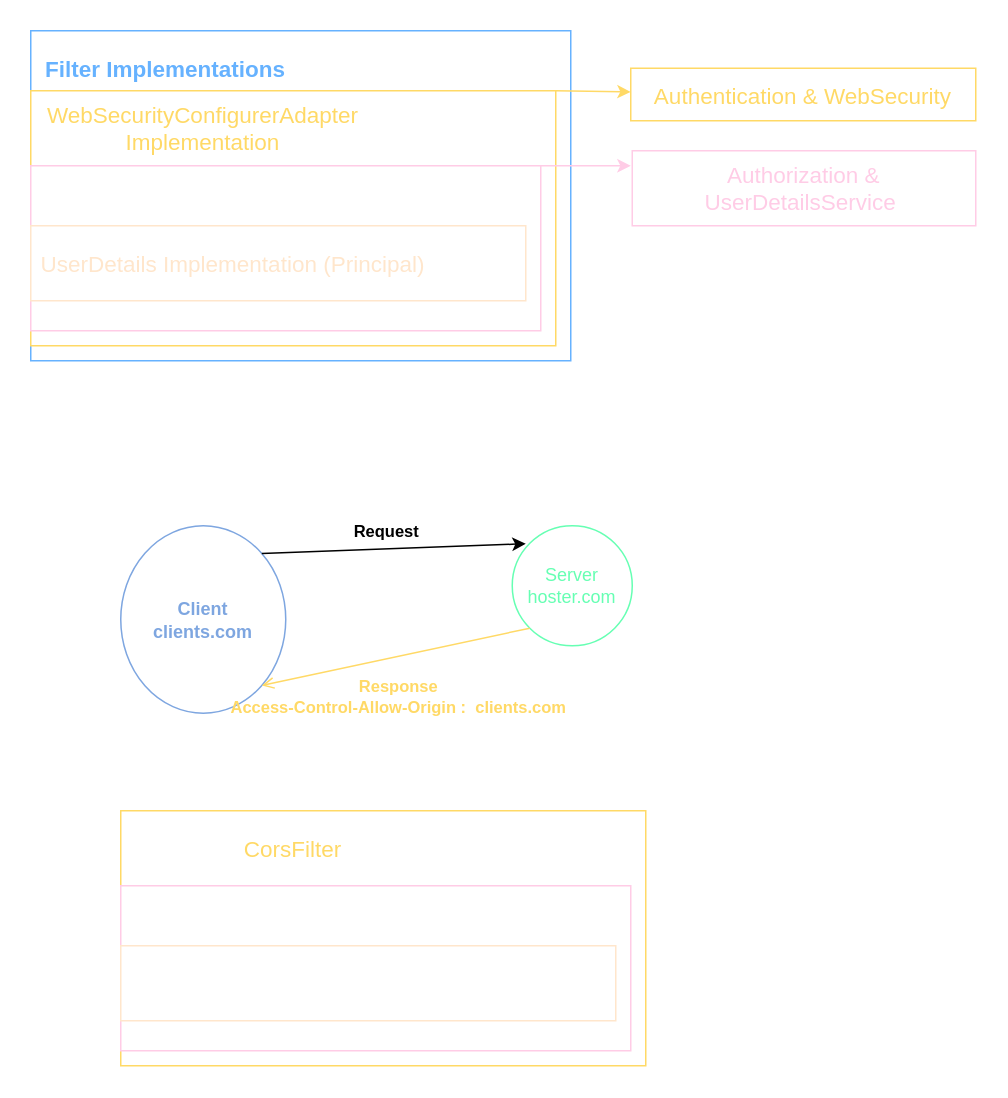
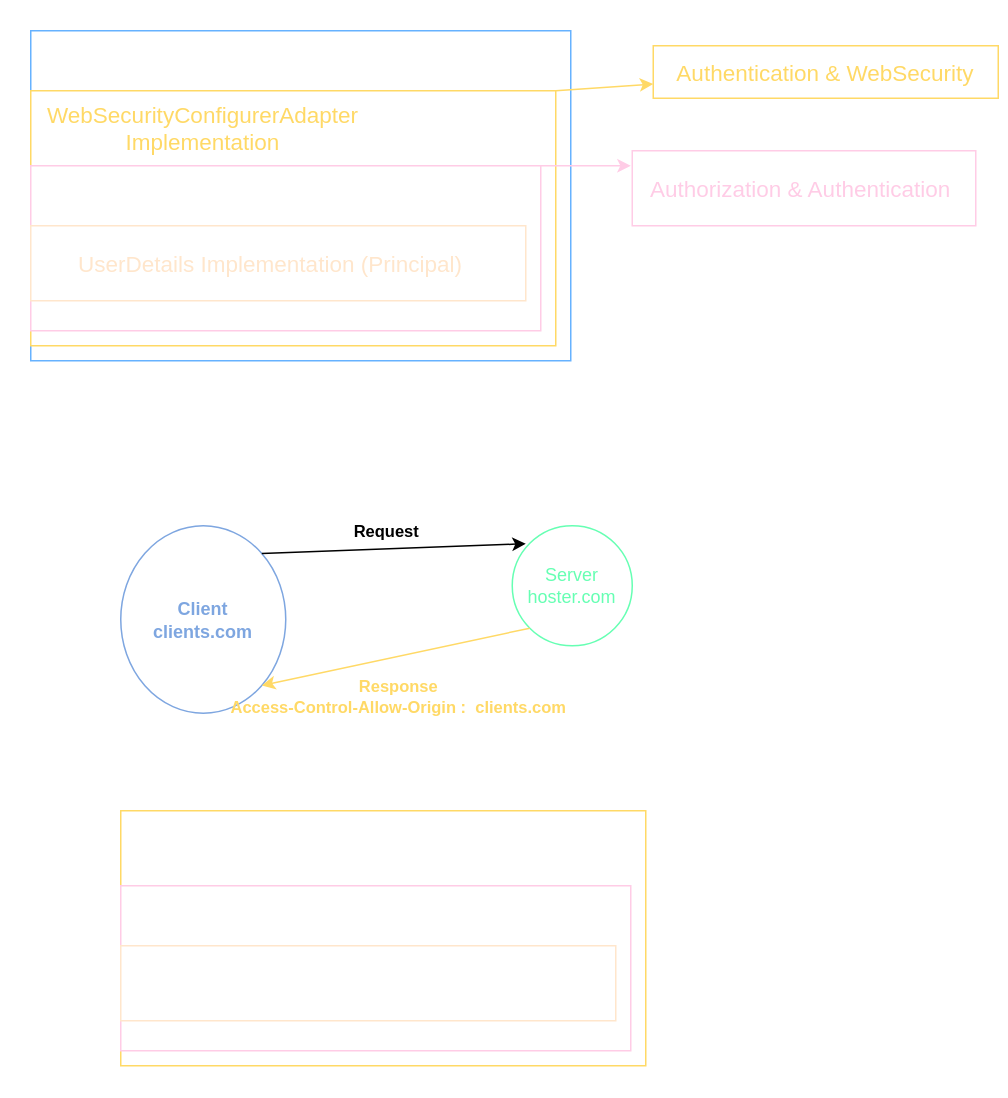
  <mxCell id="0" />
  <mxCell id="1" parent="0" />
  <mxCell id="2" value="" style="rounded=0;whiteSpace=wrap;html=1;shadow=0;fontSize=15;fontColor=#FFD966;strokeWidth=1;fillColor=default;strokeColor=#66B2FF;" parent="1" vertex="1"><mxGeometry x="20" y="20" width="360" height="220" as="geometry" /></mxCell>
- <mxCell id="3" value="&lt;b&gt;Filter Implementations&lt;/b&gt;" style="text;html=1;strokeColor=none;fillColor=none;align=center;verticalAlign=middle;whiteSpace=wrap;rounded=0;fontColor=#66B2FF;fontSize=15;" parent="1" vertex="1"><mxGeometry x="20" y="30" width="180" height="30" as="geometry" /></mxCell>
  <mxCell id="4" value="" style="rounded=0;whiteSpace=wrap;html=1;shadow=0;fontSize=15;fontColor=#FFD966;strokeWidth=1;fillColor=default;strokeColor=#FFD966;" parent="1" vertex="1"><mxGeometry x="20" y="60" width="350" height="170" as="geometry" /></mxCell>
  <mxCell id="5" value="WebSecurityConfigurerAdapter&lt;br&gt;Implementation" style="text;html=1;strokeColor=none;fillColor=none;align=center;verticalAlign=middle;whiteSpace=wrap;rounded=0;fontSize=15;fontColor=#FFD966;" parent="1" vertex="1"><mxGeometry x="20" y="60" width="230" height="50" as="geometry" /></mxCell>
  <mxCell id="6" value="" style="rounded=0;whiteSpace=wrap;html=1;shadow=0;fontSize=15;fontColor=#FFD966;strokeWidth=1;fillColor=default;strokeColor=#FFCCE6;" parent="1" vertex="1"><mxGeometry x="20" y="110" width="340" height="110" as="geometry" /></mxCell>
  <mxCell id="7" value="" style="rounded=0;whiteSpace=wrap;html=1;shadow=0;fontSize=15;fontColor=#FFD966;strokeWidth=1;fillColor=default;strokeColor=#FFE6CC;" parent="1" vertex="1"><mxGeometry x="20" y="150" width="330" height="50" as="geometry" /></mxCell>
- <mxCell id="8" value="UserDetails Implementation (Principal)" style="text;html=1;strokeColor=none;fillColor=none;align=center;verticalAlign=middle;whiteSpace=wrap;rounded=0;shadow=0;fontSize=15;fontColor=#FFE6CC;" parent="1" vertex="1"><mxGeometry x="20" y="160" width="270" height="30" as="geometry" /></mxCell>
+ <mxCell id="8" value="UserDetails Implementation (Principal)" style="text;html=1;strokeColor=none;fillColor=none;align=center;verticalAlign=middle;whiteSpace=wrap;rounded=0;shadow=0;fontSize=15;fontColor=#FFE6CC;" parent="1" vertex="1"><mxGeometry x="45" y="160" width="270" height="30" as="geometry" /></mxCell>
  <mxCell id="9" style="edgeStyle=orthogonalEdgeStyle;rounded=0;orthogonalLoop=1;jettySize=auto;html=1;exitX=0.5;exitY=1;exitDx=0;exitDy=0;fontSize=15;fontColor=#FFD966;" parent="1" source="8" target="8" edge="1"><mxGeometry relative="1" as="geometry" /></mxCell>
  <mxCell id="10" value="" style="endArrow=classic;html=1;rounded=0;fontSize=15;fontColor=#66B2FF;exitX=1;exitY=0;exitDx=0;exitDy=0;strokeColor=#FFD966;" parent="1" source="4" target="11" edge="1"><mxGeometry width="50" height="50" relative="1" as="geometry"><mxPoint x="420" y="120" as="sourcePoint" /><mxPoint x="450" y="60" as="targetPoint" /></mxGeometry></mxCell>
- <mxCell id="11" value="&lt;font color=&quot;#ffd966&quot;&gt;Authentication &amp;amp; WebSecurity&lt;/font&gt;" style="text;html=1;strokeColor=#FFD966;fillColor=none;align=center;verticalAlign=middle;whiteSpace=wrap;rounded=0;shadow=0;fontSize=15;fontColor=#66B2FF;" parent="1" vertex="1"><mxGeometry x="420" y="45" width="230" height="35" as="geometry" /></mxCell>
+ <mxCell id="11" value="&lt;font color=&quot;#ffd966&quot;&gt;Authentication &amp;amp; WebSecurity&lt;/font&gt;" style="text;html=1;strokeColor=#FFD966;fillColor=none;align=center;verticalAlign=middle;whiteSpace=wrap;rounded=0;shadow=0;fontSize=15;fontColor=#66B2FF;" parent="1" vertex="1"><mxGeometry x="435" y="30" width="230" height="35" as="geometry" /></mxCell>
  <mxCell id="12" value="" style="endArrow=classic;html=1;rounded=0;fontSize=15;fontColor=#FFD966;strokeColor=#FFCCE6;exitX=1;exitY=0;exitDx=0;exitDy=0;" parent="1" source="6" edge="1"><mxGeometry width="50" height="50" relative="1" as="geometry"><mxPoint x="480" y="230" as="sourcePoint" /><mxPoint x="420" y="110" as="targetPoint" /></mxGeometry></mxCell>
- <mxCell id="13" value="Authorization &amp;amp; UserDetailsService&amp;nbsp;" style="text;html=1;strokeColor=#FFCCE6;fillColor=none;align=center;verticalAlign=middle;whiteSpace=wrap;rounded=0;fontColor=#FFCCE6;fontSize=15;" parent="1" vertex="1"><mxGeometry x="421" y="100" width="229" height="50" as="geometry" /></mxCell>
+ <mxCell id="13" value="Authorization &amp;amp; Authentication&amp;nbsp;" style="text;html=1;strokeColor=#FFCCE6;fillColor=none;align=center;verticalAlign=middle;whiteSpace=wrap;rounded=0;fontColor=#FFCCE6;fontSize=15;" parent="1" vertex="1"><mxGeometry x="421" y="100" width="229" height="50" as="geometry" /></mxCell>
  <mxCell id="14" value="Client&lt;br&gt;clients.com" style="ellipse;whiteSpace=wrap;html=1;aspect=fixed;strokeColor=#7EA6E0;fontColor=#7EA6E0;fontStyle=1;labelBackgroundColor=none;fillColor=none;" parent="1" vertex="1"><mxGeometry x="80" y="350" width="110" height="125" as="geometry" /></mxCell>
  <mxCell id="15" value="" style="endArrow=classic;html=1;rounded=0;exitX=1;exitY=0;exitDx=0;exitDy=0;" parent="1" source="14" edge="1"><mxGeometry width="50" height="50" relative="1" as="geometry"><mxPoint x="160" y="400" as="sourcePoint" /><mxPoint x="350" y="362" as="targetPoint" /></mxGeometry></mxCell>
  <mxCell id="16" value="Request" style="edgeLabel;html=1;align=center;verticalAlign=middle;resizable=0;points=[];fontStyle=1;labelBackgroundColor=none;" parent="15" vertex="1" connectable="0"><mxGeometry x="-0.229" y="-2" relative="1" as="geometry"><mxPoint x="14" y="-14" as="offset" /></mxGeometry></mxCell>
  <mxCell id="17" value="Server&lt;br&gt;hoster.com" style="ellipse;whiteSpace=wrap;html=1;aspect=fixed;strokeColor=#66FFB3;fontColor=#66FFB3;labelBackgroundColor=none;fillColor=none;" parent="1" vertex="1"><mxGeometry x="341" y="350" width="80" height="80" as="geometry" /></mxCell>
- <mxCell id="18" value="" style="endArrow=open;html=1;rounded=0;fontColor=#FFD966;exitX=0;exitY=1;exitDx=0;exitDy=0;entryX=1;entryY=1;entryDx=0;entryDy=0;strokeColor=#FFD966;" parent="1" source="17" target="14" edge="1"><mxGeometry width="50" height="50" relative="1" as="geometry"><mxPoint x="130" y="500" as="sourcePoint" /><mxPoint x="180" y="450" as="targetPoint" /></mxGeometry></mxCell>
+ <mxCell id="18" value="" style="endArrow=classic;html=1;rounded=0;fontColor=#FFD966;exitX=0;exitY=1;exitDx=0;exitDy=0;entryX=1;entryY=1;entryDx=0;entryDy=0;strokeColor=#FFD966;" parent="1" source="17" target="14" edge="1"><mxGeometry width="50" height="50" relative="1" as="geometry"><mxPoint x="130" y="500" as="sourcePoint" /><mxPoint x="180" y="450" as="targetPoint" /></mxGeometry></mxCell>
  <mxCell id="19" value="Response&lt;br&gt;Access-Control-Allow-Origin :&amp;nbsp; clients.com" style="edgeLabel;html=1;align=center;verticalAlign=middle;resizable=0;points=[];fontColor=#FFD966;labelBackgroundColor=none;fontStyle=1" parent="18" vertex="1" connectable="0"><mxGeometry x="0.21" y="-2" relative="1" as="geometry"><mxPoint x="21" y="24" as="offset" /></mxGeometry></mxCell>
  <mxCell id="20" value="" style="rounded=0;whiteSpace=wrap;html=1;shadow=0;fontSize=15;fontColor=#FFD966;strokeWidth=1;fillColor=default;strokeColor=#FFD966;" parent="1" vertex="1"><mxGeometry x="80" y="540" width="350" height="170" as="geometry" /></mxCell>
- <mxCell id="21" value="CorsFilter" style="text;html=1;strokeColor=none;fillColor=none;align=center;verticalAlign=middle;whiteSpace=wrap;rounded=0;fontSize=15;fontColor=#FFD966;" parent="1" vertex="1"><mxGeometry x="80" y="540" width="230" height="50" as="geometry" /></mxCell>
  <mxCell id="22" value="" style="rounded=0;whiteSpace=wrap;html=1;shadow=0;fontSize=15;fontColor=#FFD966;strokeWidth=1;fillColor=default;strokeColor=#FFCCE6;" parent="1" vertex="1"><mxGeometry x="80" y="590" width="340" height="110" as="geometry" /></mxCell>
  <mxCell id="23" value="" style="rounded=0;whiteSpace=wrap;html=1;shadow=0;fontSize=15;fontColor=#FFD966;strokeWidth=1;fillColor=default;strokeColor=#FFE6CC;" parent="1" vertex="1"><mxGeometry x="80" y="630" width="330" height="50" as="geometry" /></mxCell>
